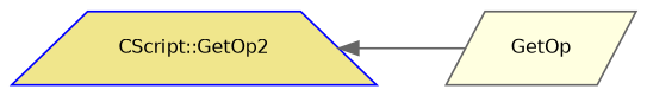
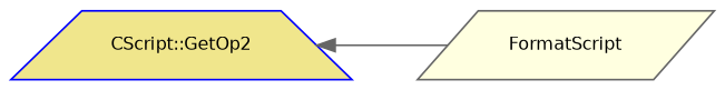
  digraph {
    rankdir=LR
    node [fontname=Helvetica fontsize=10 style=filled]
    n1 [color=blue fillcolor=khaki fontcolor=black height=0.2 label="CScript::GetOp2" shape=trapezium width=0.4]
-   n2 [color=gray40 fillcolor=lightyellow height=0.2 label=GetOp shape=parallelogram width=0.4]
+   n2 [color=gray40 fillcolor=lightyellow height=0.2 label=FormatScript shape=parallelogram width=0.4]
    n1 -> n2 [color=gray40 dir=back fontname=Helvetica fontsize=10 labelfontname=Helvetica labelfontsize=10 style=solid]
  }
